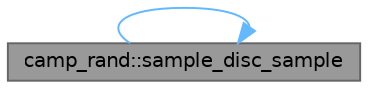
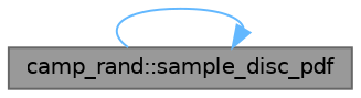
  digraph {
    rankdir=RL
-   n1 [color=gray40 fillcolor=grey60 fontcolor=black fontname=Helvetica fontsize=10 height=0.2 label="camp_rand::sample_disc_sample" shape=box style=filled width=0.4]
+   n1 [color=gray40 fillcolor=grey60 fontcolor=black fontname=Helvetica fontsize=10 height=0.2 label="camp_rand::sample_disc_pdf" shape=box style=filled width=0.4]
    n1 -> n1 [color=steelblue1 dir=back fontname=Helvetica fontsize=10 labelfontname=Helvetica labelfontsize=10 style=solid]
  }
